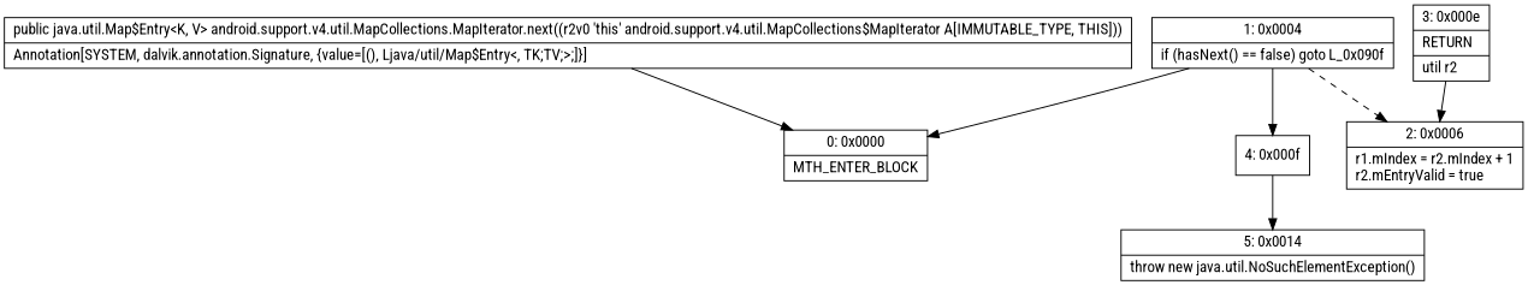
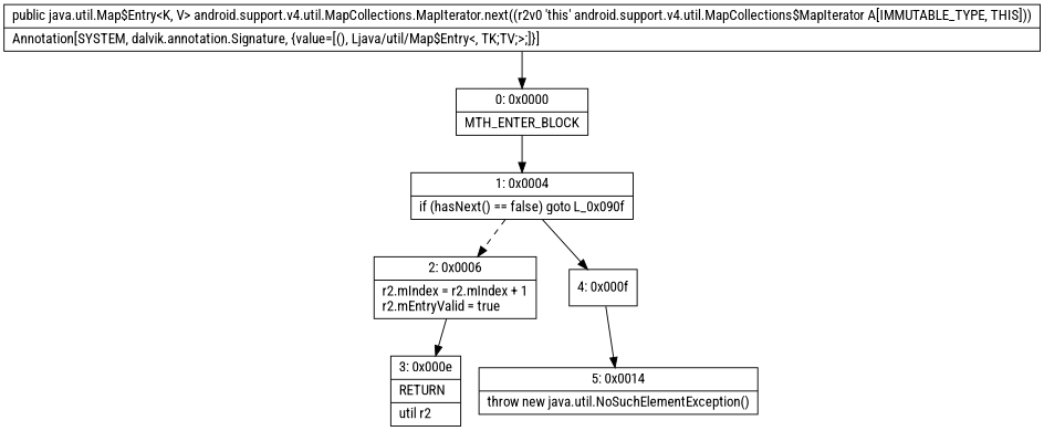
  digraph {
    fontname="Roboto Condensed"
    node [fontname="Roboto Condensed" shape=record]
    edge [fontname="Roboto Condensed"]
    n1 [label="{0\:\ 0x0000|MTH_ENTER_BLOCK\l}"]
    n2 [label="{1\:\ 0x0004|if (hasNext() == false) goto L_0x090f\l}"]
-   n3 [label="{2\:\ 0x0006|r1.mIndex = r2.mIndex + 1\lr2.mEntryValid = true\l}"]
+   n3 [label="{2\:\ 0x0006|r2.mIndex = r2.mIndex + 1\lr2.mEntryValid = true\l}"]
    n4 [label="{4\:\ 0x000f}"]
    n5 [label="{3\:\ 0x000e|RETURN\l|util r2\l}"]
    n6 [label="{5\:\ 0x0014|throw new java.util.NoSuchElementException()\l}"]
    n7 [label="{public java.util.Map$Entry\<K, V\> android.support.v4.util.MapCollections.MapIterator.next((r2v0 'this' android.support.v4.util.MapCollections$MapIterator A[IMMUTABLE_TYPE, THIS]))  | Annotation[SYSTEM, dalvik.annotation.Signature, \{value=[(), Ljava\/util\/Map$Entry\<, TK;TV;\>;]\}]\l}"]
-   n2 -> n1
+   n1 -> n2
    n2 -> n3 [style=dashed]
    n2 -> n4
-   n5 -> n3
+   n3 -> n5
    n4 -> n6
    n7 -> n1
  }
